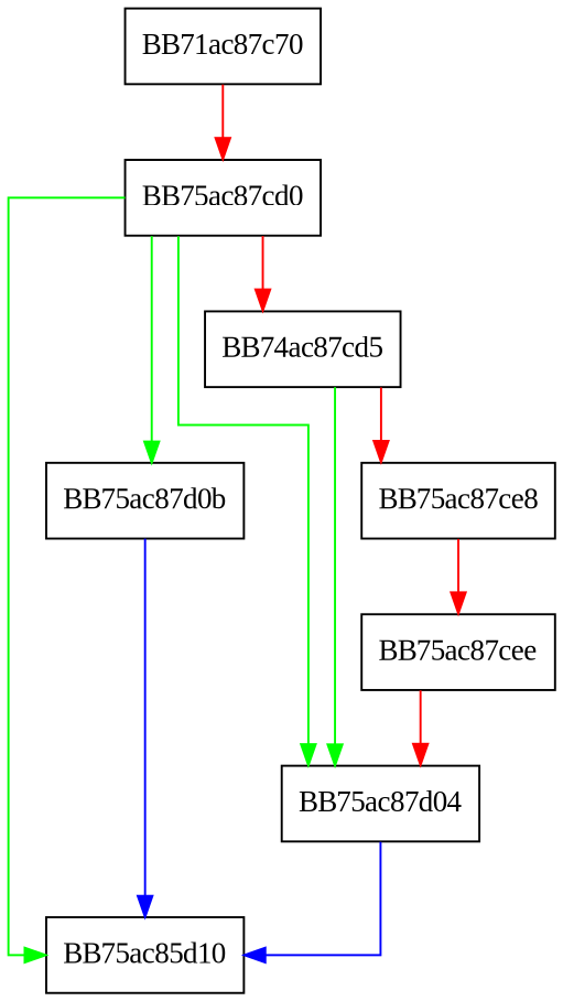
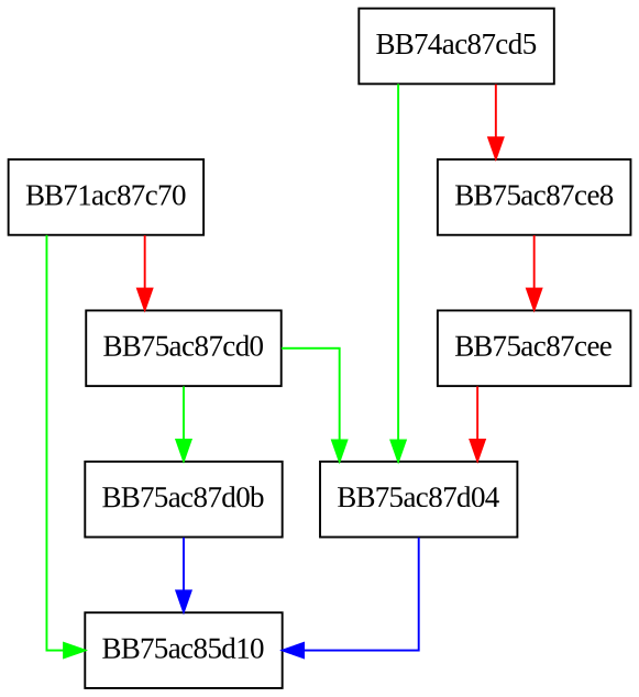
  digraph {
    fontname="Liberation Serif"
    splines=ortho
    node [fontname="Liberation Serif" shape=box]
    edge [color=red fontname="Liberation Serif"]
    n1 [label=BB71ac87c70]
    n2 [label=BB75ac85d10]
    BB75ac87cd0
    BB75ac87d0b
    n5 [label=BB74ac87cd5]
    BB75ac87d04
    BB75ac87ce8
    BB75ac87cee
-   BB75ac87cd0 -> n2 [color=green]
+   n1 -> n2 [color=green]
    n1 -> BB75ac87cd0
    BB75ac87cd0 -> BB75ac87d0b [color=green]
-   BB75ac87cd0 -> n5
    BB75ac87cd0 -> BB75ac87d04 [color=green]
    BB75ac87d0b -> n2 [color=blue]
    n5 -> BB75ac87d04 [color=green]
    n5 -> BB75ac87ce8
    BB75ac87d04 -> n2 [color=blue]
    BB75ac87ce8 -> BB75ac87cee
    BB75ac87cee -> BB75ac87d04
  }
